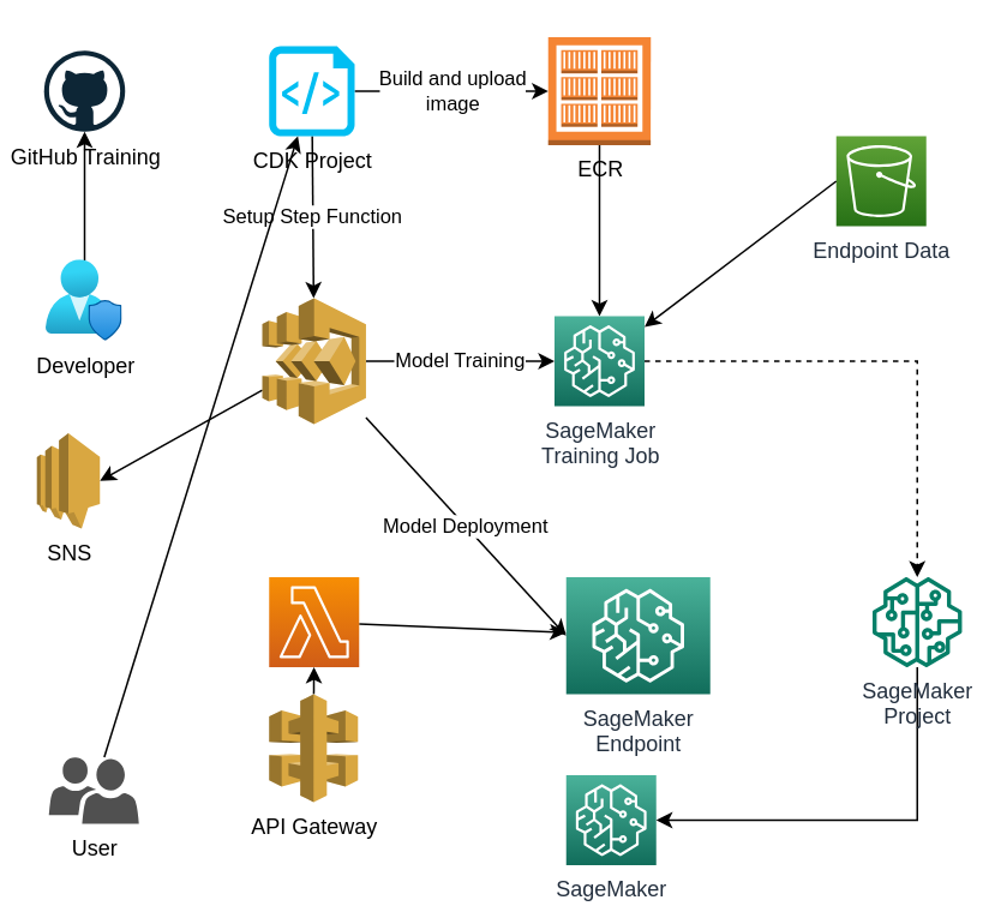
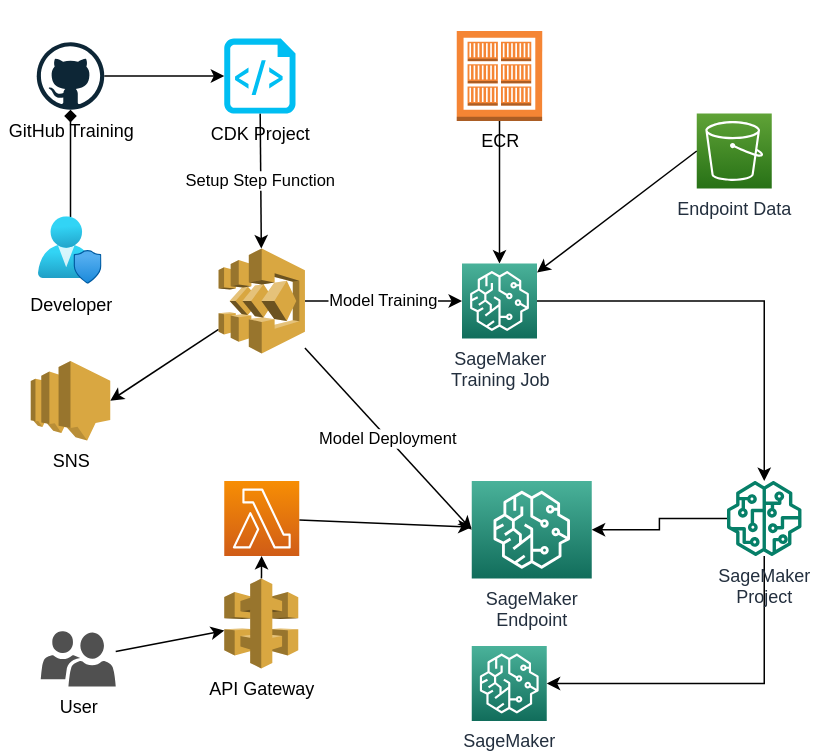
  <mxCell id="0" />
  <mxCell id="1" parent="0" />
  <mxCell id="2" value="Model Training" style="edgeStyle=none;html=1;" edge="1" parent="1" source="5" target="18"><mxGeometry relative="1" as="geometry" /></mxCell>
  <mxCell id="3" value="Model Deployment" style="edgeStyle=none;html=1;entryX=0;entryY=0.5;entryDx=0;entryDy=0;entryPerimeter=0;" edge="1" parent="1" source="5" target="13"><mxGeometry relative="1" as="geometry" /></mxCell>
  <mxCell id="4" style="edgeStyle=none;html=1;entryX=1;entryY=0.5;entryDx=0;entryDy=0;entryPerimeter=0;" edge="1" parent="1" source="5" target="30"><mxGeometry relative="1" as="geometry"><mxPoint x="84" y="200" as="targetPoint" /></mxGeometry></mxCell>
  <mxCell id="5" value="" style="outlineConnect=0;dashed=0;verticalLabelPosition=bottom;verticalAlign=top;align=center;html=1;shape=mxgraph.aws3.step_functions;fillColor=#D9A741;gradientColor=none;" vertex="1" parent="1"><mxGeometry x="145.21" y="165" width="57.58" height="70" as="geometry" /></mxCell>
  <mxCell id="6" style="edgeStyle=orthogonalEdgeStyle;rounded=0;orthogonalLoop=1;jettySize=auto;html=1;entryX=0.5;entryY=0;entryDx=0;entryDy=0;entryPerimeter=0;" edge="1" parent="1" source="7" target="18"><mxGeometry relative="1" as="geometry"><mxPoint x="294" y="200.476" as="targetPoint" /></mxGeometry></mxCell>
  <mxCell id="7" value="ECR" style="outlineConnect=0;dashed=0;verticalLabelPosition=bottom;verticalAlign=top;align=center;html=1;shape=mxgraph.aws3.ecr_registry;fillColor=#F58534;gradientColor=none;" vertex="1" parent="1"><mxGeometry x="304" y="20" width="57" height="60" as="geometry" /></mxCell>
- <mxCell id="8" value="Build and upload &lt;br&gt;image" style="edgeStyle=orthogonalEdgeStyle;rounded=0;orthogonalLoop=1;jettySize=auto;html=1;entryX=0;entryY=0.5;entryDx=0;entryDy=0;entryPerimeter=0;exitX=1;exitY=0.5;exitDx=0;exitDy=0;exitPerimeter=0;" edge="1" parent="1" source="10" target="7"><mxGeometry relative="1" as="geometry" /></mxCell>
  <mxCell id="9" value="Setup Step Function" style="edgeStyle=none;rounded=0;orthogonalLoop=1;jettySize=auto;html=1;" edge="1" parent="1" source="10" target="5"><mxGeometry relative="1" as="geometry"><mxPoint x="159.661" y="170.194" as="targetPoint" /></mxGeometry></mxCell>
  <mxCell id="10" value="CDK Project" style="verticalLabelPosition=bottom;html=1;verticalAlign=top;align=center;strokeColor=none;fillColor=#00BEF2;shape=mxgraph.azure.script_file;pointerEvents=1;" vertex="1" parent="1"><mxGeometry x="149" y="25" width="47.5" height="50" as="geometry" /></mxCell>
- <mxCell id="11" style="edgeStyle=orthogonalEdgeStyle;rounded=0;orthogonalLoop=1;jettySize=auto;html=1;exitX=1;exitY=0.5;exitDx=0;exitDy=0;exitPerimeter=0;dashed=1;" edge="1" parent="1" source="18" target="17"><mxGeometry relative="1" as="geometry"><mxPoint x="424" y="225" as="targetPoint" /><mxPoint x="324" y="225" as="sourcePoint" /><Array as="points"><mxPoint x="509" y="200" /></Array></mxGeometry></mxCell>
+ <mxCell id="11" style="edgeStyle=orthogonalEdgeStyle;rounded=0;orthogonalLoop=1;jettySize=auto;html=1;exitX=1;exitY=0.5;exitDx=0;exitDy=0;exitPerimeter=0;" edge="1" parent="1" source="18" target="17"><mxGeometry relative="1" as="geometry"><mxPoint x="424" y="225" as="targetPoint" /><mxPoint x="324" y="225" as="sourcePoint" /><Array as="points"><mxPoint x="509" y="200" /></Array></mxGeometry></mxCell>
+ <mxCell id="12" style="edgeStyle=orthogonalEdgeStyle;rounded=0;orthogonalLoop=1;jettySize=auto;html=1;entryX=1;entryY=0.5;entryDx=0;entryDy=0;entryPerimeter=0;" edge="1" parent="1" source="17" target="13"><mxGeometry relative="1" as="geometry"><mxPoint x="449" y="250" as="sourcePoint" /><Array as="points" /></mxGeometry></mxCell>
  <mxCell id="13" value="SageMaker&lt;br&gt;Endpoint" style="sketch=0;points=[[0,0,0],[0.25,0,0],[0.5,0,0],[0.75,0,0],[1,0,0],[0,1,0],[0.25,1,0],[0.5,1,0],[0.75,1,0],[1,1,0],[0,0.25,0],[0,0.5,0],[0,0.75,0],[1,0.25,0],[1,0.5,0],[1,0.75,0]];outlineConnect=0;fontColor=#232F3E;gradientColor=#4AB29A;gradientDirection=north;fillColor=#116D5B;strokeColor=#ffffff;dashed=0;verticalLabelPosition=bottom;verticalAlign=top;align=center;html=1;fontSize=12;fontStyle=0;aspect=fixed;shape=mxgraph.aws4.resourceIcon;resIcon=mxgraph.aws4.sagemaker;" vertex="1" parent="1"><mxGeometry x="314" y="320" width="80" height="65" as="geometry" /></mxCell>
  <mxCell id="14" value="Endpoint Data" style="sketch=0;points=[[0,0,0],[0.25,0,0],[0.5,0,0],[0.75,0,0],[1,0,0],[0,1,0],[0.25,1,0],[0.5,1,0],[0.75,1,0],[1,1,0],[0,0.25,0],[0,0.5,0],[0,0.75,0],[1,0.25,0],[1,0.5,0],[1,0.75,0]];outlineConnect=0;fontColor=#232F3E;gradientColor=#60A337;gradientDirection=north;fillColor=#277116;strokeColor=#ffffff;dashed=0;verticalLabelPosition=bottom;verticalAlign=top;align=center;html=1;fontSize=12;fontStyle=0;aspect=fixed;shape=mxgraph.aws4.resourceIcon;resIcon=mxgraph.aws4.s3;" vertex="1" parent="1"><mxGeometry x="464" y="75" width="50" height="50" as="geometry" /></mxCell>
  <mxCell id="15" value="SageMaker" style="sketch=0;points=[[0,0,0],[0.25,0,0],[0.5,0,0],[0.75,0,0],[1,0,0],[0,1,0],[0.25,1,0],[0.5,1,0],[0.75,1,0],[1,1,0],[0,0.25,0],[0,0.5,0],[0,0.75,0],[1,0.25,0],[1,0.5,0],[1,0.75,0]];outlineConnect=0;fontColor=#232F3E;gradientColor=#4AB29A;gradientDirection=north;fillColor=#116D5B;strokeColor=#ffffff;dashed=0;verticalLabelPosition=bottom;verticalAlign=top;align=center;html=1;fontSize=12;fontStyle=0;aspect=fixed;shape=mxgraph.aws4.resourceIcon;resIcon=mxgraph.aws4.sagemaker;" vertex="1" parent="1"><mxGeometry x="314" y="430" width="50" height="50" as="geometry" /></mxCell>
  <mxCell id="16" style="edgeStyle=orthogonalEdgeStyle;rounded=0;orthogonalLoop=1;jettySize=auto;html=1;entryX=1;entryY=0.5;entryDx=0;entryDy=0;entryPerimeter=0;" edge="1" parent="1" source="17" target="15"><mxGeometry relative="1" as="geometry"><Array as="points"><mxPoint x="509" y="455" /></Array></mxGeometry></mxCell>
  <mxCell id="17" value="SageMaker &lt;br&gt;Project" style="sketch=0;outlineConnect=0;fontColor=#232F3E;gradientColor=none;fillColor=#067F68;strokeColor=none;dashed=0;verticalLabelPosition=bottom;verticalAlign=top;align=center;html=1;fontSize=12;fontStyle=0;aspect=fixed;pointerEvents=1;shape=mxgraph.aws4.sagemaker_model;" vertex="1" parent="1"><mxGeometry x="484" y="320" width="50" height="50" as="geometry" /></mxCell>
  <mxCell id="18" value="SageMaker &lt;br&gt;Training Job" style="sketch=0;points=[[0,0,0],[0.25,0,0],[0.5,0,0],[0.75,0,0],[1,0,0],[0,1,0],[0.25,1,0],[0.5,1,0],[0.75,1,0],[1,1,0],[0,0.25,0],[0,0.5,0],[0,0.75,0],[1,0.25,0],[1,0.5,0],[1,0.75,0]];outlineConnect=0;fontColor=#232F3E;gradientColor=#4AB29A;gradientDirection=north;fillColor=#116D5B;strokeColor=#ffffff;dashed=0;verticalLabelPosition=bottom;verticalAlign=top;align=center;html=1;fontSize=12;fontStyle=0;aspect=fixed;shape=mxgraph.aws4.resourceIcon;resIcon=mxgraph.aws4.sagemaker;" vertex="1" parent="1"><mxGeometry x="307.5" y="175" width="50" height="50" as="geometry" /></mxCell>
  <mxCell id="19" style="rounded=0;orthogonalLoop=1;jettySize=auto;html=1;exitX=0;exitY=0.5;exitDx=0;exitDy=0;exitPerimeter=0;" edge="1" parent="1" source="14" target="18"><mxGeometry relative="1" as="geometry"><mxPoint x="434" y="230" as="sourcePoint" /></mxGeometry></mxCell>
  <mxCell id="20" style="edgeStyle=none;html=1;" edge="1" parent="1" source="21" target="23"><mxGeometry relative="1" as="geometry" /></mxCell>
  <mxCell id="21" value="API Gateway" style="outlineConnect=0;dashed=0;verticalLabelPosition=bottom;verticalAlign=top;align=center;html=1;shape=mxgraph.aws3.api_gateway;fillColor=#D9A741;gradientColor=none;" vertex="1" parent="1"><mxGeometry x="149" y="385" width="49.35" height="60" as="geometry" /></mxCell>
  <mxCell id="22" style="edgeStyle=none;html=1;" edge="1" parent="1" source="23" target="13"><mxGeometry relative="1" as="geometry" /></mxCell>
  <mxCell id="23" value="" style="sketch=0;points=[[0,0,0],[0.25,0,0],[0.5,0,0],[0.75,0,0],[1,0,0],[0,1,0],[0.25,1,0],[0.5,1,0],[0.75,1,0],[1,1,0],[0,0.25,0],[0,0.5,0],[0,0.75,0],[1,0.25,0],[1,0.5,0],[1,0.75,0]];outlineConnect=0;fontColor=#232F3E;gradientColor=#F78E04;gradientDirection=north;fillColor=#D05C17;strokeColor=#ffffff;dashed=0;verticalLabelPosition=bottom;verticalAlign=top;align=center;html=1;fontSize=12;fontStyle=0;aspect=fixed;shape=mxgraph.aws4.resourceIcon;resIcon=mxgraph.aws4.lambda;" vertex="1" parent="1"><mxGeometry x="149" y="320" width="50" height="50" as="geometry" /></mxCell>
- <mxCell id="24" style="edgeStyle=none;html=1;" edge="1" parent="1" source="25" target="10"><mxGeometry relative="1" as="geometry" /></mxCell>
+ <mxCell id="24" style="edgeStyle=none;html=1;" edge="1" parent="1" source="25" target="21"><mxGeometry relative="1" as="geometry" /></mxCell>
  <mxCell id="25" value="User" style="sketch=0;pointerEvents=1;shadow=0;dashed=0;html=1;strokeColor=none;labelPosition=center;verticalLabelPosition=bottom;verticalAlign=top;align=center;fillColor=#505050;shape=mxgraph.mscae.intune.user_group" vertex="1" parent="1"><mxGeometry x="26.65" y="420" width="50" height="37" as="geometry" /></mxCell>
+ <mxCell id="26" style="edgeStyle=none;html=1;entryX=0;entryY=0.5;entryDx=0;entryDy=0;entryPerimeter=0;" edge="1" parent="1" source="27" target="10"><mxGeometry relative="1" as="geometry" /></mxCell>
  <mxCell id="27" value="GitHub Training" style="dashed=0;outlineConnect=0;html=1;align=center;labelPosition=center;verticalLabelPosition=bottom;verticalAlign=top;shape=mxgraph.weblogos.github" vertex="1" parent="1"><mxGeometry x="24" y="27.5" width="45" height="45" as="geometry" /></mxCell>
- <mxCell id="28" style="edgeStyle=none;html=1;" edge="1" parent="1" source="29" target="27"><mxGeometry relative="1" as="geometry" /></mxCell>
+ <mxCell id="28" style="edgeStyle=none;html=1;endArrow=diamond;" edge="1" parent="1" source="29" target="27"><mxGeometry relative="1" as="geometry" /></mxCell>
  <mxCell id="29" value="Developer" style="aspect=fixed;html=1;points=[];align=center;image;fontSize=12;image=img/lib/azure2/management_governance/User_Privacy.svg;" vertex="1" parent="1"><mxGeometry x="25.33" y="144" width="42.35" height="45" as="geometry" /></mxCell>
- <mxCell id="30" value="SNS" style="outlineConnect=0;dashed=0;verticalLabelPosition=bottom;verticalAlign=top;align=center;html=1;shape=mxgraph.aws3.sns;fillColor=#D9A741;gradientColor=none;" vertex="1" parent="1"><mxGeometry x="20" y="240" width="35" height="53" as="geometry" /></mxCell>
+ <mxCell id="30" value="SNS" style="outlineConnect=0;dashed=0;verticalLabelPosition=bottom;verticalAlign=top;align=center;html=1;shape=mxgraph.aws3.sns;fillColor=#D9A741;gradientColor=none;" vertex="1" parent="1"><mxGeometry x="20" y="240" width="53" height="53" as="geometry" /></mxCell>
